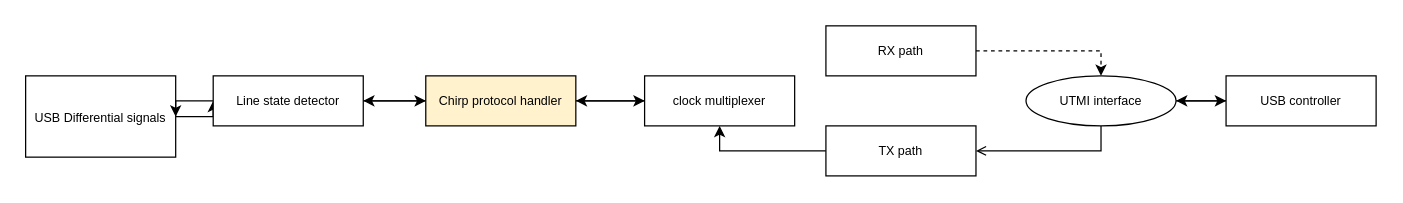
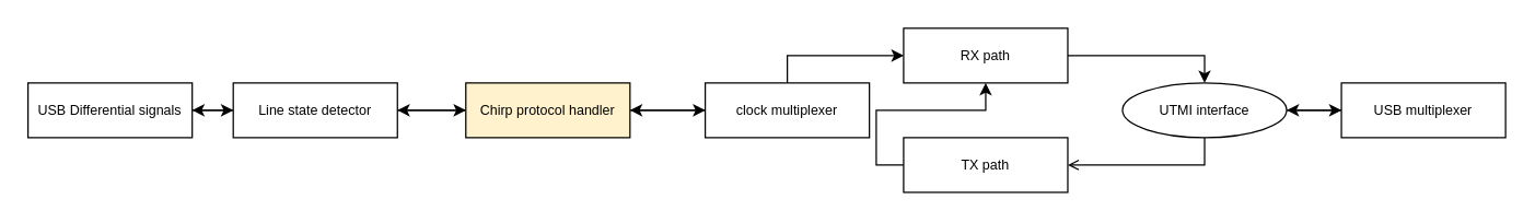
  <mxCell id="0" />
  <mxCell id="1" parent="0" />
  <mxCell id="2" style="edgeStyle=orthogonalEdgeStyle;rounded=0;orthogonalLoop=1;jettySize=auto;html=1;exitX=1;exitY=0.5;exitDx=0;exitDy=0;entryX=0;entryY=0.5;entryDx=0;entryDy=0;" edge="1" parent="1" source="3" target="6"><mxGeometry relative="1" as="geometry" /></mxCell>
- <mxCell id="3" value="&lt;font size=&quot;1&quot;&gt;USB Differential signals&lt;/font&gt;" style="rounded=0;whiteSpace=wrap;html=1;" vertex="1" parent="1"><mxGeometry x="20" y="60" width="120" height="65" as="geometry" /></mxCell>
+ <mxCell id="3" value="&lt;font size=&quot;1&quot;&gt;USB Differential signals&lt;/font&gt;" style="rounded=0;whiteSpace=wrap;html=1;" vertex="1" parent="1"><mxGeometry x="20" y="60" width="120" height="40" as="geometry" /></mxCell>
  <mxCell id="4" style="edgeStyle=orthogonalEdgeStyle;rounded=0;orthogonalLoop=1;jettySize=auto;html=1;exitX=1;exitY=0.5;exitDx=0;exitDy=0;entryX=0;entryY=0.5;entryDx=0;entryDy=0;" edge="1" parent="1" source="6" target="9"><mxGeometry relative="1" as="geometry" /></mxCell>
  <mxCell id="5" style="edgeStyle=orthogonalEdgeStyle;rounded=0;orthogonalLoop=1;jettySize=auto;html=1;exitX=0;exitY=0.5;exitDx=0;exitDy=0;entryX=1;entryY=0.5;entryDx=0;entryDy=0;" edge="1" parent="1" source="6" target="3"><mxGeometry relative="1" as="geometry" /></mxCell>
  <mxCell id="6" value="&lt;font size=&quot;1&quot;&gt;Line state detector&lt;/font&gt;" style="rounded=0;whiteSpace=wrap;html=1;" vertex="1" parent="1"><mxGeometry x="170" y="60" width="120" height="40" as="geometry" /></mxCell>
  <mxCell id="7" style="edgeStyle=orthogonalEdgeStyle;rounded=0;orthogonalLoop=1;jettySize=auto;html=1;exitX=1;exitY=0.5;exitDx=0;exitDy=0;entryX=0;entryY=0.5;entryDx=0;entryDy=0;" edge="1" parent="1" source="9" target="12"><mxGeometry relative="1" as="geometry" /></mxCell>
  <mxCell id="8" style="edgeStyle=orthogonalEdgeStyle;rounded=0;orthogonalLoop=1;jettySize=auto;html=1;exitX=0;exitY=0.5;exitDx=0;exitDy=0;entryX=1;entryY=0.5;entryDx=0;entryDy=0;" edge="1" parent="1" source="9" target="6"><mxGeometry relative="1" as="geometry" /></mxCell>
  <mxCell id="9" value="&lt;font style=&quot;font-size: 10px;&quot;&gt;Chirp protocol handler&lt;/font&gt;" style="rounded=0;whiteSpace=wrap;html=1;fillColor=#fff2cc;" vertex="1" parent="1"><mxGeometry x="340" y="60" width="120" height="40" as="geometry" /></mxCell>
  <mxCell id="10" style="edgeStyle=orthogonalEdgeStyle;rounded=0;orthogonalLoop=1;jettySize=auto;html=1;exitX=0;exitY=0.5;exitDx=0;exitDy=0;entryX=1;entryY=0.5;entryDx=0;entryDy=0;" edge="1" parent="1" source="12" target="9"><mxGeometry relative="1" as="geometry" /></mxCell>
+ <mxCell id="11" style="edgeStyle=orthogonalEdgeStyle;rounded=0;orthogonalLoop=1;jettySize=auto;html=1;exitX=0.5;exitY=0;exitDx=0;exitDy=0;" edge="1" parent="1" source="12" target="16"><mxGeometry relative="1" as="geometry" /></mxCell>
  <mxCell id="12" value="&lt;font size=&quot;1&quot;&gt;clock multiplexer&lt;/font&gt;" style="rounded=0;whiteSpace=wrap;html=1;" vertex="1" parent="1"><mxGeometry x="515" y="60" width="120" height="40" as="geometry" /></mxCell>
- <mxCell id="13" style="edgeStyle=orthogonalEdgeStyle;rounded=0;orthogonalLoop=1;jettySize=auto;html=1;exitX=0;exitY=0.5;exitDx=0;exitDy=0;entryX=0.5;entryY=1;entryDx=0;entryDy=0;" edge="1" parent="1" source="14" target="12"><mxGeometry relative="1" as="geometry" /></mxCell>
+ <mxCell id="13" style="edgeStyle=orthogonalEdgeStyle;rounded=0;orthogonalLoop=1;jettySize=auto;html=1;exitX=0;exitY=0.5;exitDx=0;exitDy=0;" edge="1" parent="1" source="14" target="16"><mxGeometry relative="1" as="geometry" /></mxCell>
  <mxCell id="14" value="&lt;font style=&quot;font-size: 10px;&quot;&gt;TX path&lt;/font&gt;" style="rounded=0;whiteSpace=wrap;html=1;" vertex="1" parent="1"><mxGeometry x="660" y="100" width="120" height="40" as="geometry" /></mxCell>
- <mxCell id="15" style="edgeStyle=orthogonalEdgeStyle;rounded=0;orthogonalLoop=1;jettySize=auto;html=1;exitX=1;exitY=0.5;exitDx=0;exitDy=0;entryX=0.5;entryY=0;entryDx=0;entryDy=0;dashed=1;" edge="1" parent="1" source="16" target="19"><mxGeometry relative="1" as="geometry" /></mxCell>
+ <mxCell id="15" style="edgeStyle=orthogonalEdgeStyle;rounded=0;orthogonalLoop=1;jettySize=auto;html=1;exitX=1;exitY=0.5;exitDx=0;exitDy=0;entryX=0.5;entryY=0;entryDx=0;entryDy=0;" edge="1" parent="1" source="16" target="19"><mxGeometry relative="1" as="geometry" /></mxCell>
  <mxCell id="16" value="&lt;font style=&quot;font-size: 10px;&quot;&gt;RX path&lt;/font&gt;" style="rounded=0;whiteSpace=wrap;html=1;" vertex="1" parent="1"><mxGeometry x="660" y="20" width="120" height="40" as="geometry" /></mxCell>
  <mxCell id="17" style="edgeStyle=orthogonalEdgeStyle;rounded=0;orthogonalLoop=1;jettySize=auto;html=1;exitX=1;exitY=0.5;exitDx=0;exitDy=0;entryX=0;entryY=0.5;entryDx=0;entryDy=0;" edge="1" parent="1" source="19" target="21"><mxGeometry relative="1" as="geometry" /></mxCell>
  <mxCell id="18" style="edgeStyle=orthogonalEdgeStyle;rounded=0;orthogonalLoop=1;jettySize=auto;html=1;exitX=0.5;exitY=1;exitDx=0;exitDy=0;entryX=1;entryY=0.5;entryDx=0;entryDy=0;endArrow=open;" edge="1" parent="1" source="19" target="14"><mxGeometry relative="1" as="geometry" /></mxCell>
  <mxCell id="19" value="&lt;font style=&quot;font-size: 10px;&quot;&gt;UTMI interface&lt;/font&gt;" style="ellipse;whiteSpace=wrap;html=1;" vertex="1" parent="1"><mxGeometry x="820" y="60" width="120" height="40" as="geometry" /></mxCell>
  <mxCell id="20" style="edgeStyle=orthogonalEdgeStyle;rounded=0;orthogonalLoop=1;jettySize=auto;html=1;exitX=0;exitY=0.5;exitDx=0;exitDy=0;entryX=1;entryY=0.5;entryDx=0;entryDy=0;" edge="1" parent="1" source="21" target="19"><mxGeometry relative="1" as="geometry" /></mxCell>
- <mxCell id="21" value="&lt;font style=&quot;font-size: 10px;&quot;&gt;USB controller&lt;/font&gt;" style="rounded=0;whiteSpace=wrap;html=1;" vertex="1" parent="1"><mxGeometry x="980" y="60" width="120" height="40" as="geometry" /></mxCell>
+ <mxCell id="21" value="&lt;font style=&quot;font-size: 10px;&quot;&gt;USB multiplexer&lt;/font&gt;" style="rounded=0;whiteSpace=wrap;html=1;" vertex="1" parent="1"><mxGeometry x="980" y="60" width="120" height="40" as="geometry" /></mxCell>
